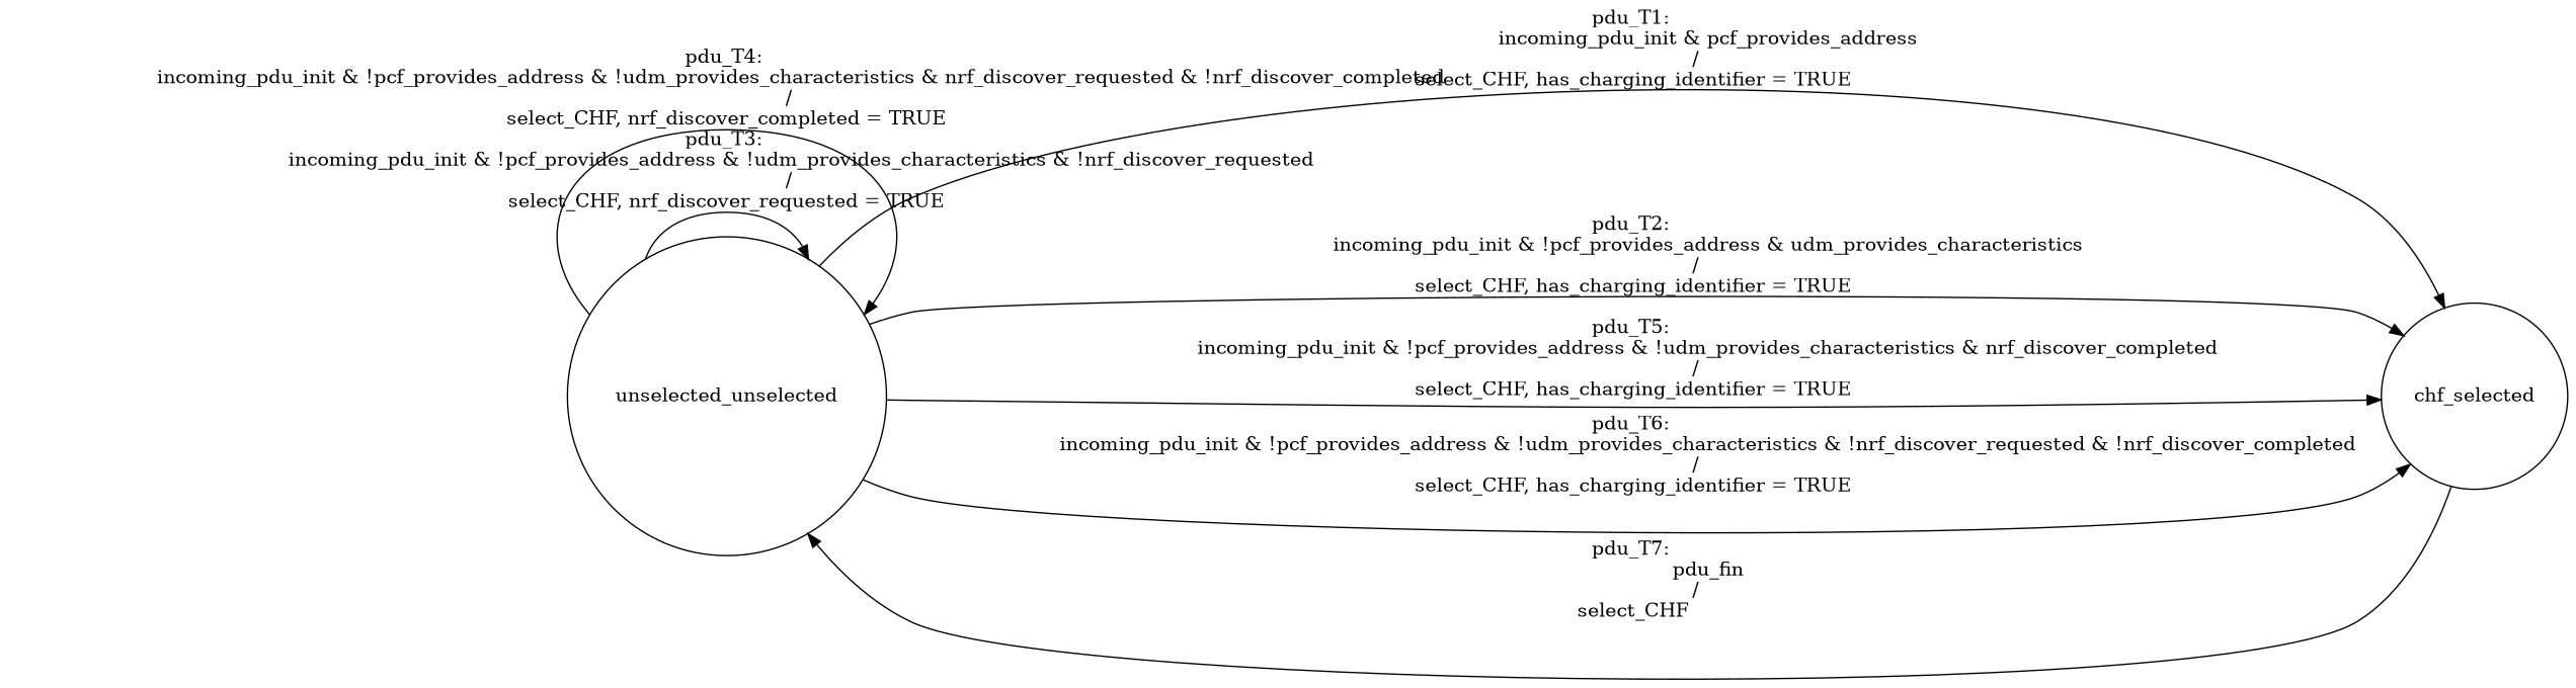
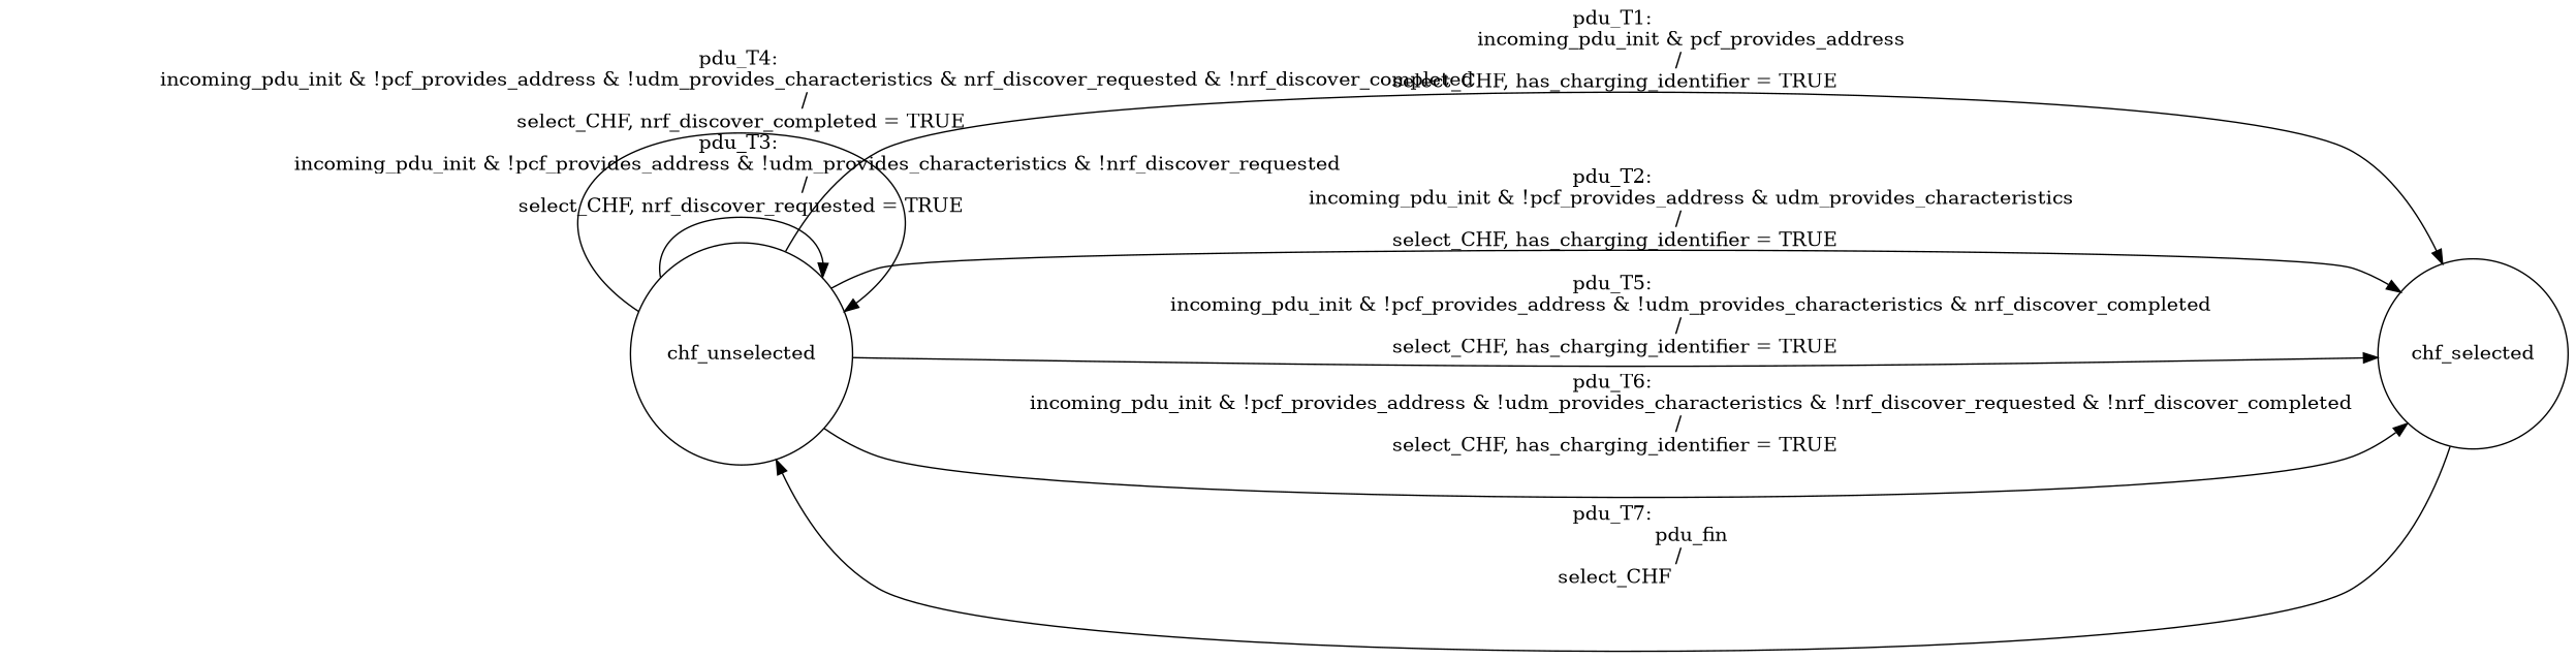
  digraph {
    rankdir=LR
    node [shape=circle]
-   n1 [label=unselected_unselected]
+   n1 [label=chf_unselected]
    n2 [label=chf_selected]
    n1 -> n1 [label="pdu_T3: \n                        incoming_pdu_init & !pcf_provides_address & !udm_provides_characteristics & !nrf_discover_requested\n                    /\nselect_CHF, nrf_discover_requested = TRUE"]
    n1 -> n1 [label="pdu_T4: \n                        incoming_pdu_init & !pcf_provides_address & !udm_provides_characteristics & nrf_discover_requested & !nrf_discover_completed\n                    /\nselect_CHF, nrf_discover_completed = TRUE"]
    n1 -> n2 [label="pdu_T1: \n                        incoming_pdu_init & pcf_provides_address\n                    /\nselect_CHF, has_charging_identifier = TRUE"]
    n1 -> n2 [label="pdu_T2: \n                        incoming_pdu_init & !pcf_provides_address & udm_provides_characteristics\n                    /\nselect_CHF, has_charging_identifier = TRUE"]
    n1 -> n2 [label="pdu_T5: \n                        incoming_pdu_init & !pcf_provides_address & !udm_provides_characteristics & nrf_discover_completed\n                    /\nselect_CHF, has_charging_identifier = TRUE"]
    n1 -> n2 [label="pdu_T6: \n                        incoming_pdu_init & !pcf_provides_address & !udm_provides_characteristics & !nrf_discover_requested & !nrf_discover_completed\n                    /\nselect_CHF, has_charging_identifier = TRUE"]
    n2 -> n1 [label="pdu_T7: \n                        pdu_fin\n                    /\nselect_CHF"]
  }
